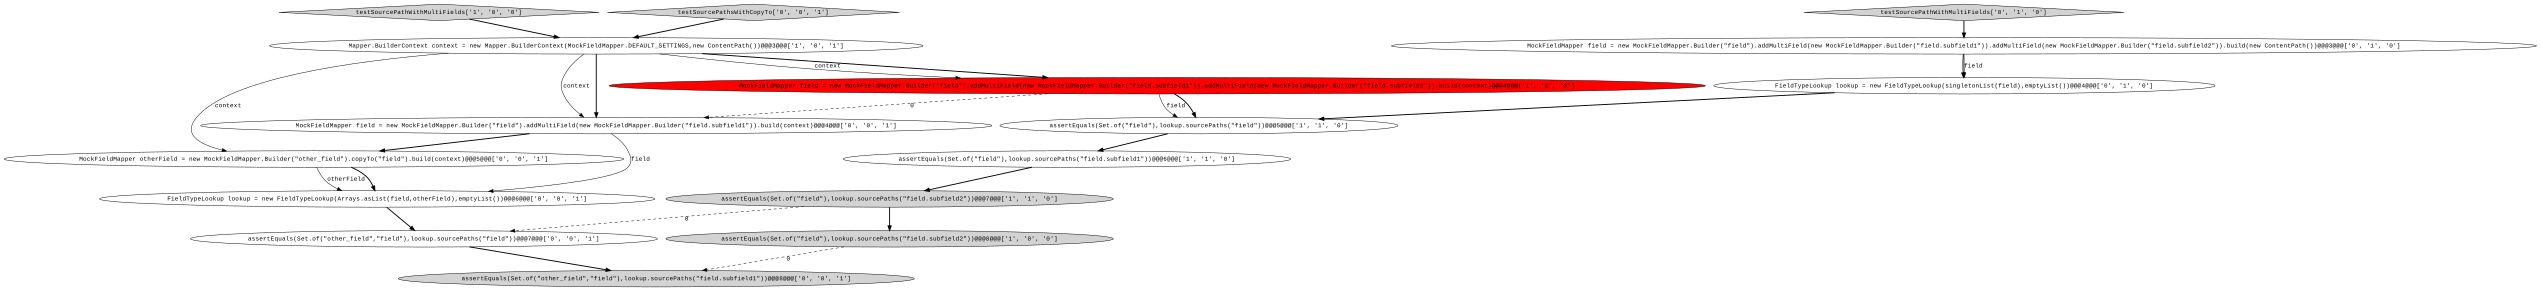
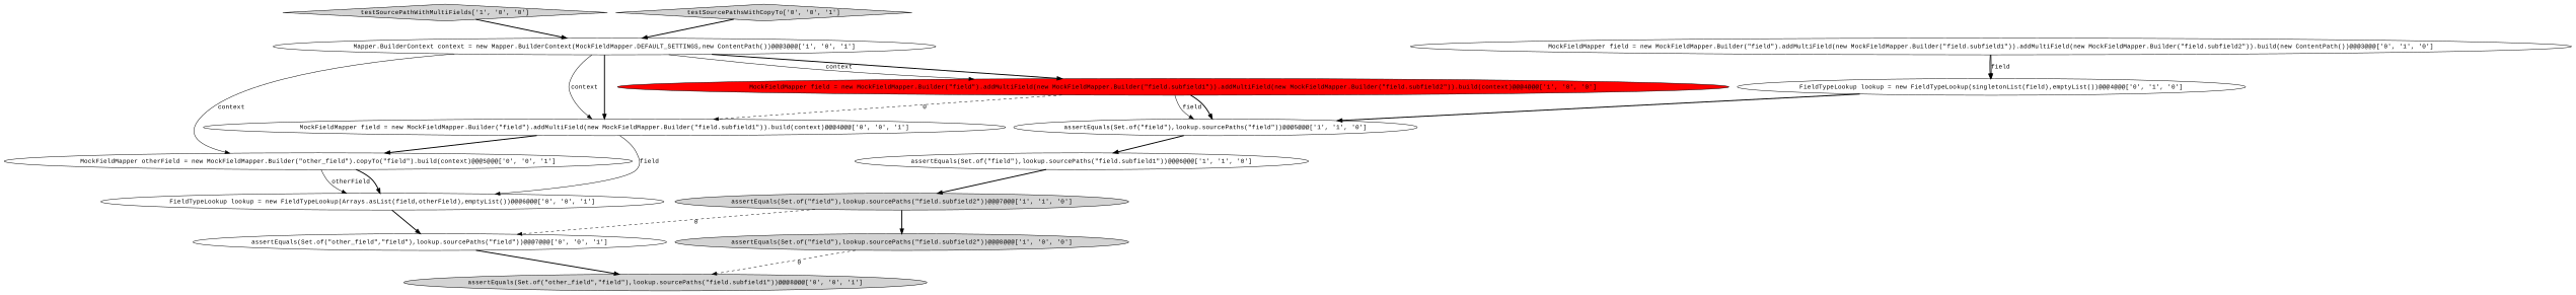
  digraph {
    fontname="Liberation Mono"
    node [fillcolor=white shape=ellipse style=filled fontname="Liberation Mono"]
    edge [style=bold fontname="Liberation Mono"]
    n1 [label="assertEquals(Set.of(\"other_field\",\"field\"),lookup.sourcePaths(\"field\"))@@@7@@@['0', '0', '1']"]
    n2 [fillcolor=lightgray label="assertEquals(Set.of(\"other_field\",\"field\"),lookup.sourcePaths(\"field.subfield1\"))@@@8@@@['0', '0', '1']"]
    n3 [label="FieldTypeLookup lookup = new FieldTypeLookup(singletonList(field),emptyList())@@@4@@@['0', '1', '0']"]
    n4 [label="assertEquals(Set.of(\"field\"),lookup.sourcePaths(\"field\"))@@@5@@@['1', '1', '0']"]
    n5 [label="assertEquals(Set.of(\"field\"),lookup.sourcePaths(\"field.subfield1\"))@@@6@@@['1', '1', '0']"]
-   n6 [fillcolor=lightgray label="testSourcePathWithMultiFields['0', '1', '0']" shape=diamond]
    n7 [label="MockFieldMapper field = new MockFieldMapper.Builder(\"field\").addMultiField(new MockFieldMapper.Builder(\"field.subfield1\")).addMultiField(new MockFieldMapper.Builder(\"field.subfield2\")).build(new ContentPath())@@@3@@@['0', '1', '0']"]
    n8 [fillcolor=lightgray label="assertEquals(Set.of(\"field\"),lookup.sourcePaths(\"field.subfield2\"))@@@7@@@['1', '1', '0']"]
    n9 [fillcolor=lightgray label="assertEquals(Set.of(\"field\"),lookup.sourcePaths(\"field.subfield2\"))@@@8@@@['1', '0', '0']"]
    n10 [label="Mapper.BuilderContext context = new Mapper.BuilderContext(MockFieldMapper.DEFAULT_SETTINGS,new ContentPath())@@@3@@@['1', '0', '1']"]
    n11 [label="MockFieldMapper field = new MockFieldMapper.Builder(\"field\").addMultiField(new MockFieldMapper.Builder(\"field.subfield1\")).build(context)@@@4@@@['0', '0', '1']"]
    n12 [label="MockFieldMapper otherField = new MockFieldMapper.Builder(\"other_field\").copyTo(\"field\").build(context)@@@5@@@['0', '0', '1']"]
    n13 [fillcolor=red label="MockFieldMapper field = new MockFieldMapper.Builder(\"field\").addMultiField(new MockFieldMapper.Builder(\"field.subfield1\")).addMultiField(new MockFieldMapper.Builder(\"field.subfield2\")).build(context)@@@4@@@['1', '0', '0']"]
    n14 [label="FieldTypeLookup lookup = new FieldTypeLookup(Arrays.asList(field,otherField),emptyList())@@@6@@@['0', '0', '1']"]
    n15 [fillcolor=lightgray label="testSourcePathWithMultiFields['1', '0', '0']" shape=diamond]
    n16 [fillcolor=lightgray label="testSourcePathsWithCopyTo['0', '0', '1']" shape=diamond]
    n1 -> n2
    n3 -> n4
    n4 -> n5
    n5 -> n8
-   n6 -> n7
    n7 -> n3
    n7 -> n3 [label=field style=solid]
    n8 -> n1 [label=0 style=dashed]
    n8 -> n9
    n9 -> n2 [label=0 style=dashed]
    n10 -> n11 [label=context style=solid]
    n10 -> n11
    n10 -> n12 [label=context style=solid]
    n10 -> n13
    n10 -> n13 [label=context style=solid]
    n11 -> n12
    n11 -> n14 [label=field style=solid]
    n12 -> n14 [label=otherField style=solid]
    n12 -> n14
    n13 -> n4 [label=field style=solid]
    n13 -> n4
    n13 -> n11 [label=0 style=dashed]
    n14 -> n1
    n15 -> n10
    n16 -> n10
  }
